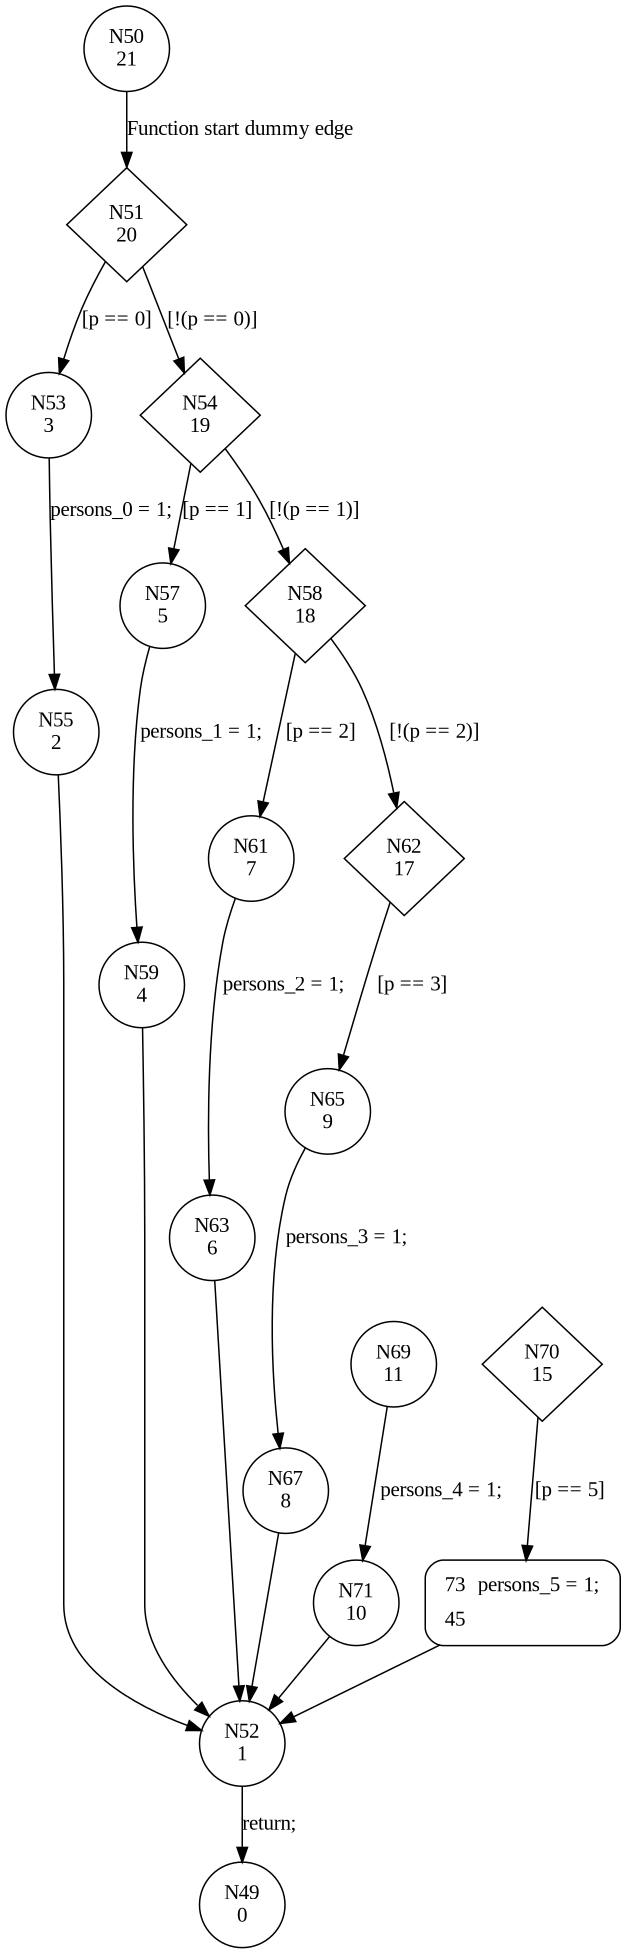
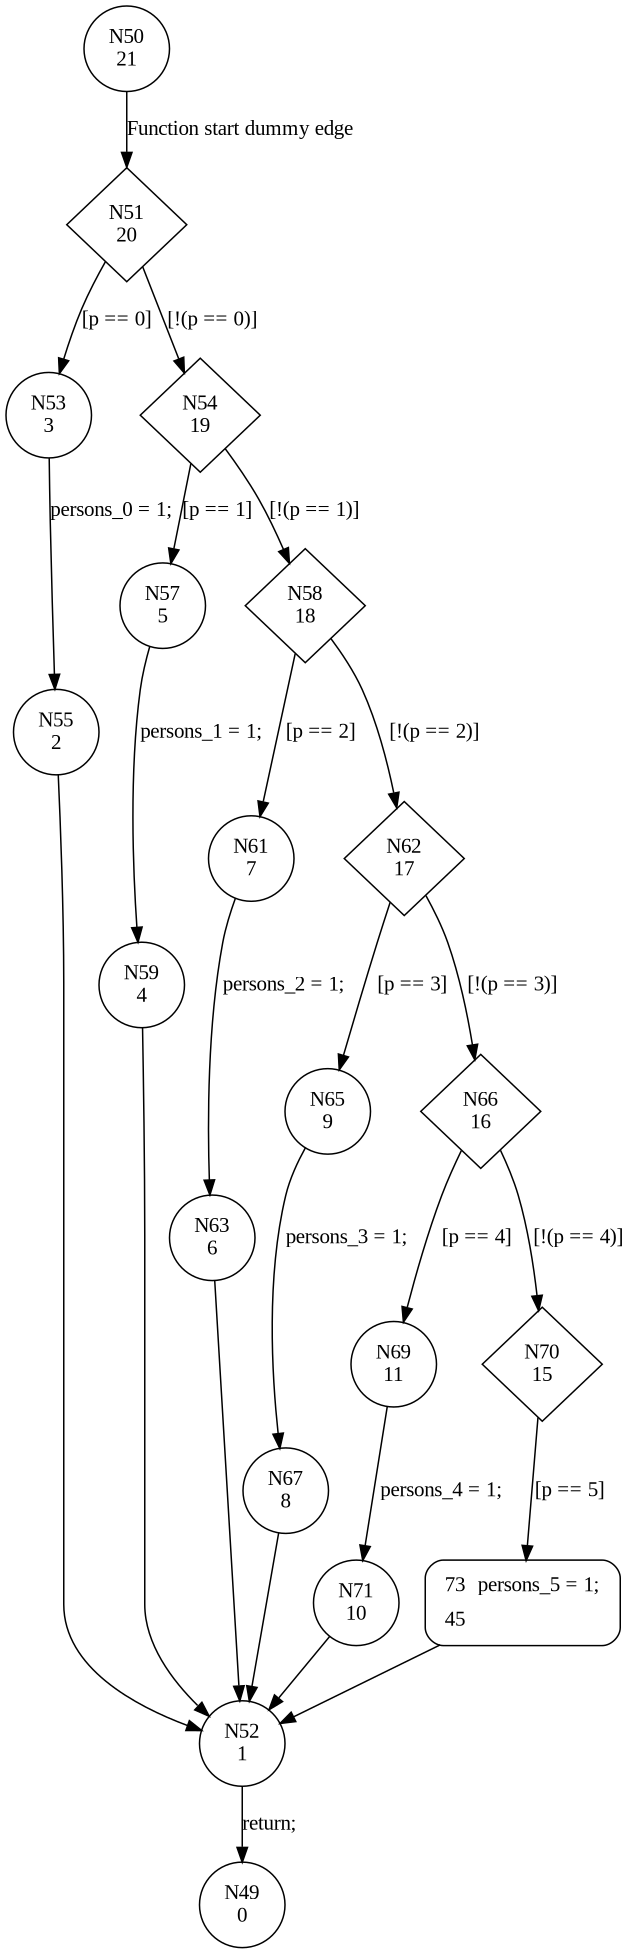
  digraph {
    fontname="Liberation Serif"
    node [fontname="Liberation Serif" shape=circle]
    edge [fontname="Liberation Serif"]
    n1 [label="N50\n21"]
    n2 [label="N51\n20" shape=diamond]
    n3 [label="N53\n3"]
    n4 [label="N54\n19" shape=diamond]
    n5 [label="N55\n2"]
    n6 [label="N57\n5"]
    n7 [label="N58\n18" shape=diamond]
    n8 [label="N52\n1"]
    n9 [label="N59\n4"]
    n10 [label="N61\n7"]
    n11 [label="N62\n17" shape=diamond]
    n12 [label="N63\n6"]
    n13 [label="N65\n9"]
+   n14 [label="N66\n16" shape=diamond]
    n15 [label="N67\n8"]
    n16 [label="N69\n11"]
    n17 [label="N70\n15" shape=diamond]
    n18 [label="N71\n10"]
    n19 [fillcolor=white label=<<table border="0" cellborder="0" cellpadding="3" bgcolor="white"><tr><td align="right">73</td><td align="left">persons_5 = 1;</td></tr><tr><td align="right">45</td><td align="left"></td></tr></table>> penwidth=1 shape=Mrecord style="filled,bold"]
    n20 [label="N49\n0"]
    n1 -> n2 [label="Function start dummy edge"]
    n2 -> n3 [label="[p == 0]"]
    n2 -> n4 [label="[!(p == 0)]"]
    n3 -> n5 [label="persons_0 = 1;"]
    n4 -> n6 [label="[p == 1]"]
    n4 -> n7 [label="[!(p == 1)]"]
    n5 -> n8
    n6 -> n9 [label="persons_1 = 1;"]
    n7 -> n10 [label="[p == 2]"]
    n7 -> n11 [label="[!(p == 2)]"]
    n8 -> n20 [label="return;"]
    n9 -> n8
    n10 -> n12 [label="persons_2 = 1;"]
    n11 -> n13 [label="[p == 3]"]
+   n11 -> n14 [label="[!(p == 3)]"]
    n12 -> n8
    n13 -> n15 [label="persons_3 = 1;"]
+   n14 -> n16 [label="[p == 4]"]
+   n14 -> n17 [label="[!(p == 4)]"]
    n15 -> n8
    n16 -> n18 [label="persons_4 = 1;"]
    n17 -> n19 [label="[p == 5]"]
    n18 -> n8
    n19 -> n8
  }
